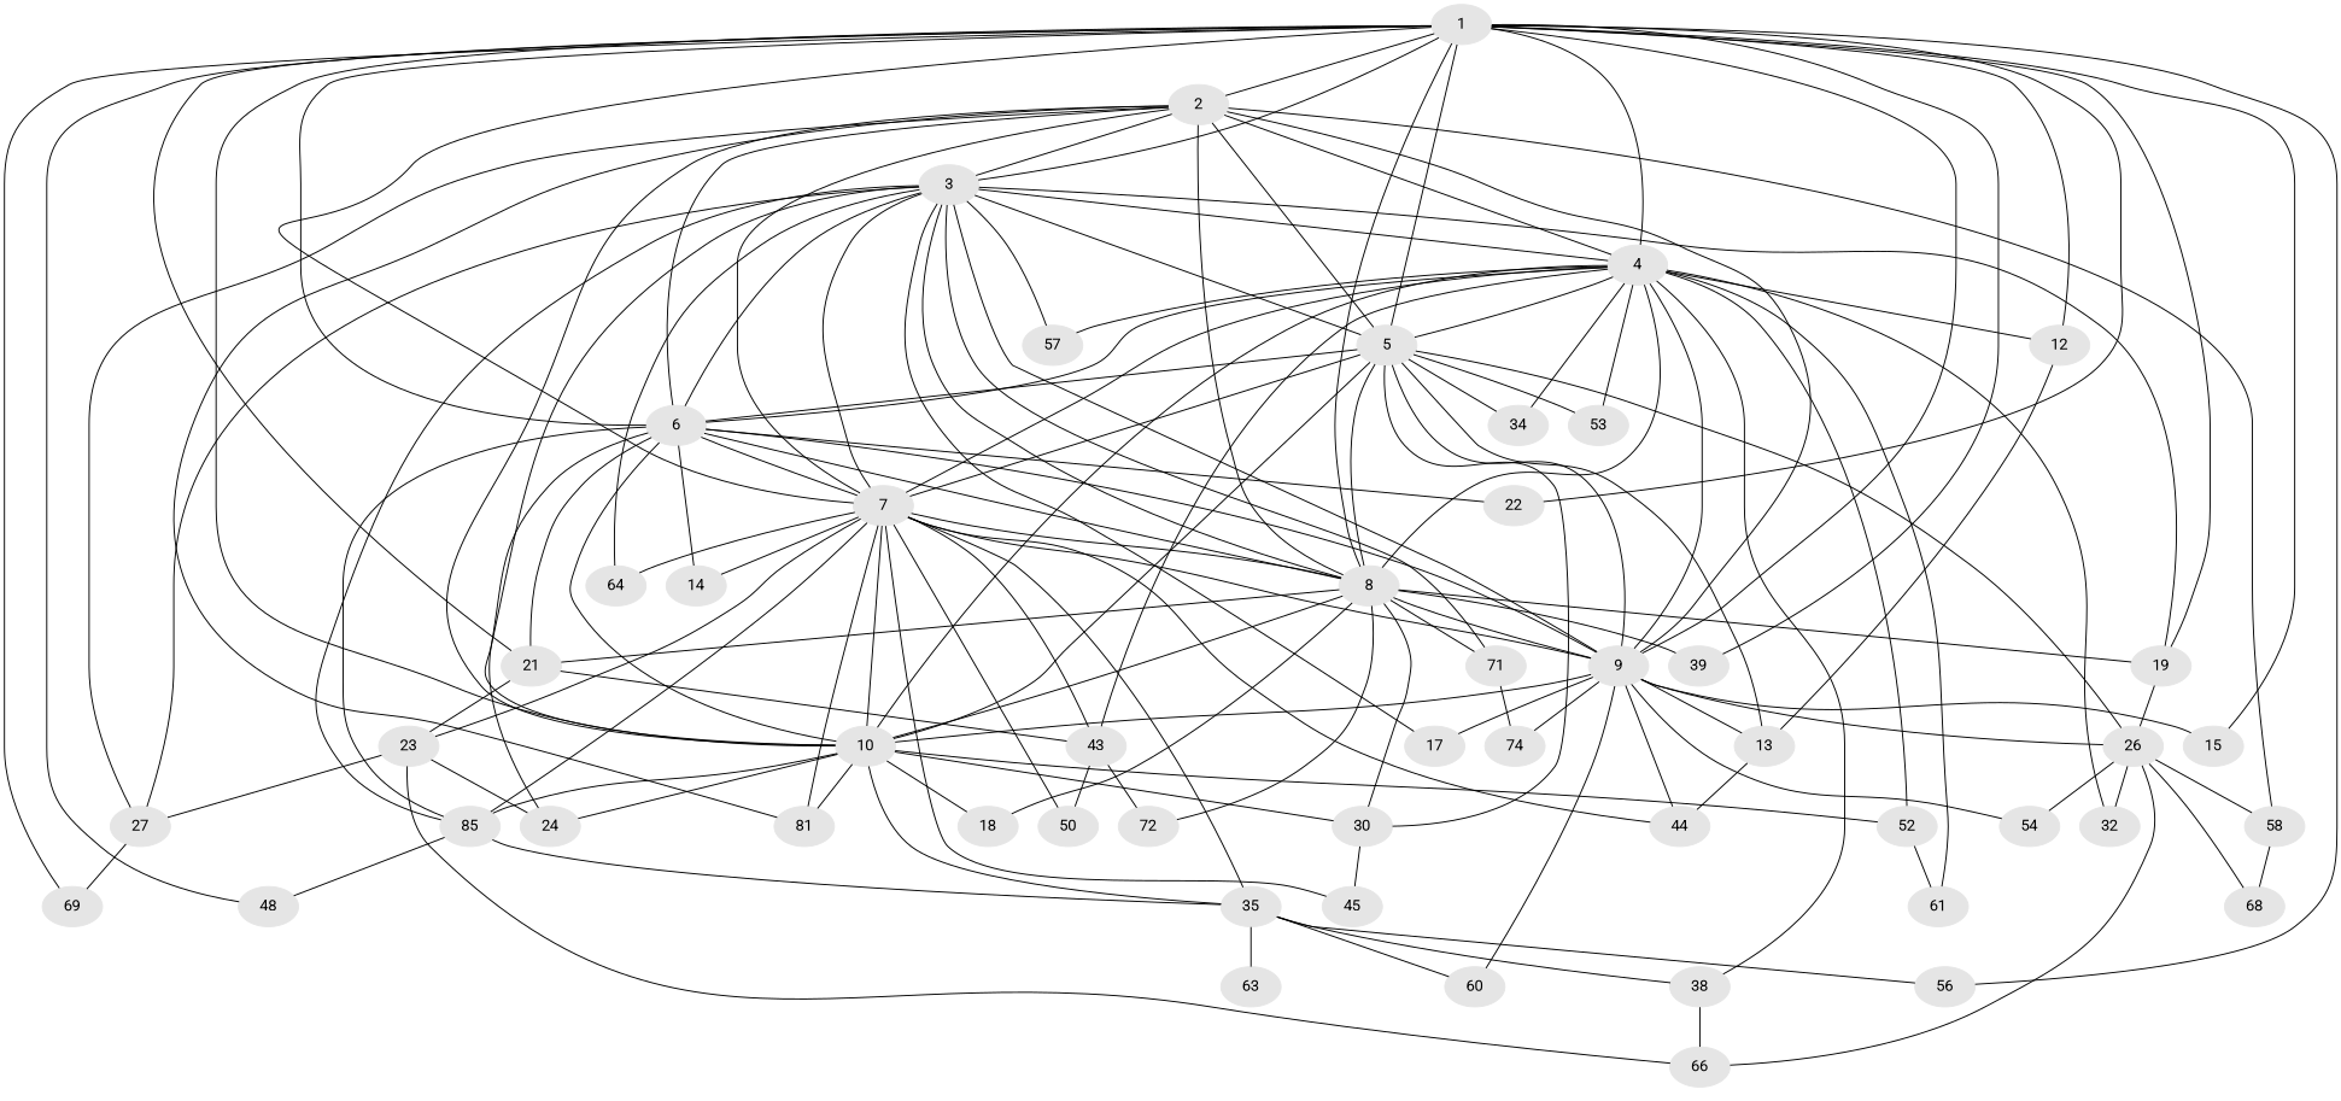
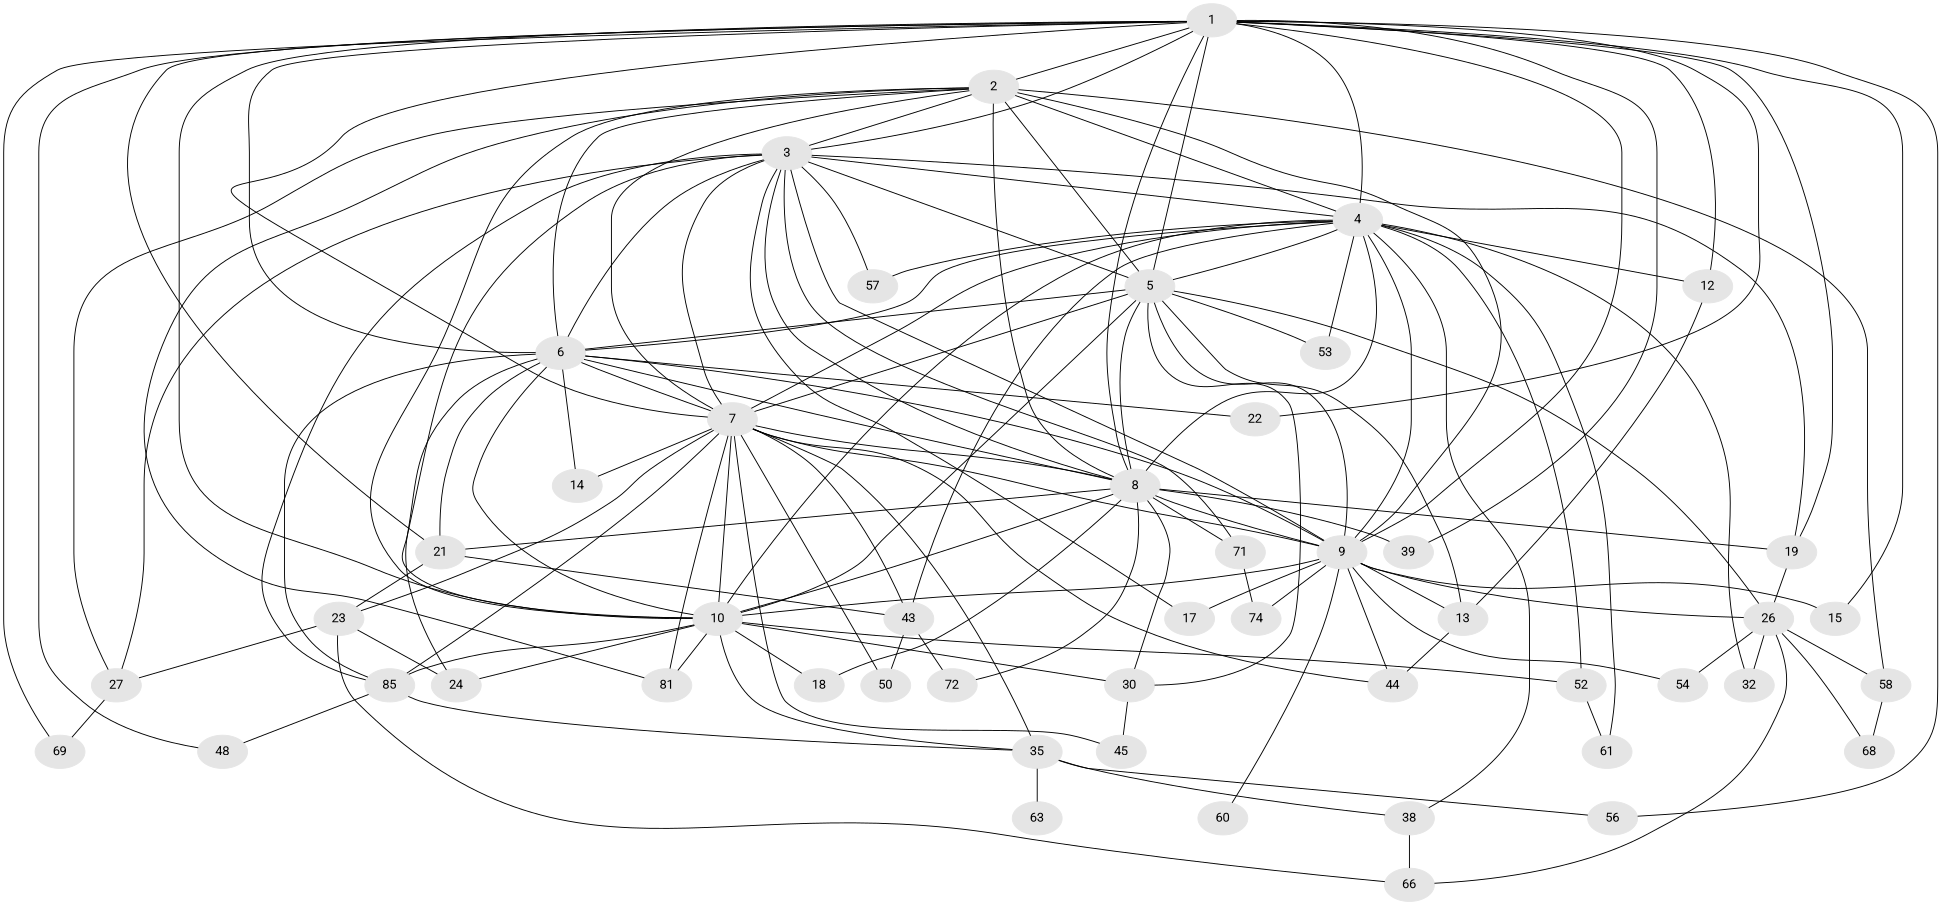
  graph {
    fontname=Roboto
    node [color=gray90 fontname=Roboto style=filled]
    edge [fontname=Roboto]
    1 [super="+42"]
    2 [super="+16"]
    3 [super="+37"]
    4 [super="+41"]
    5 [super="+40"]
    6 [super="+62"]
    7 [super="+20"]
    8 [super="+67"]
    9 [super="+49"]
    10
    12
    15
    19
    21 [super="+31"]
    22
    39
    48
    56
    69
    n20 [label=81 super="+47"]
    27 [super="+46"]
    58
    17
    n24 [label=85 super="+28"]
    57
-   64
    71
    32
-   34
    38
    43 [super="+70"]
    52
    53
    61
    13 [super="+29"]
    26 [super="+51"]
    30 [super="+55"]
    14
    24 [super="+33"]
    23 [super="+65"]
    35 [super="+36"]
    44 [super="+59"]
    45
    50
    18
    72
    54
    60
    74
    68
    66 [super="+73"]
    63
    1 -- 2
    1 -- 3 [weight=2]
    1 -- 4 [weight=2]
    1 -- 5
    1 -- 6
    1 -- 7
    1 -- 8
    1 -- 9
    1 -- 10
    1 -- 12
    1 -- 15
    1 -- 19
    1 -- 21
    1 -- 22
    1 -- 39
    1 -- 48
    1 -- 56
    1 -- 69
    2 -- 3
    2 -- 4
    2 -- 5 [weight=2]
    2 -- 6
    2 -- 7
    2 -- 8
    2 -- 9
    2 -- 10
    2 -- n20
    2 -- 27
    2 -- 58
    3 -- 4
    3 -- 5
    3 -- 6
    3 -- 7
    3 -- 8
    3 -- 9
    3 -- 10
    3 -- 19
    3 -- 27
    3 -- 17
    3 -- n24
    3 -- 57
-   3 -- 64
    3 -- 71
    4 -- 5
    4 -- 6
    4 -- 7
    4 -- 8
    4 -- 9 [weight=2]
    4 -- 10
    4 -- 12
    4 -- 57
    4 -- 32
-   4 -- 34
    4 -- 38
    4 -- 43
    4 -- 52
    4 -- 53
    4 -- 61
    5 -- 6
    5 -- 7
    5 -- 8
    5 -- 9
    5 -- 10
-   5 -- 34
    5 -- 53
    5 -- 13
    5 -- 26
    5 -- 30
    6 -- 7
    6 -- 8
    6 -- 9
    6 -- 10
    6 -- 21
    6 -- 22
    6 -- n24
    6 -- 14
    6 -- 24
    7 -- 8
    7 -- 9
    7 -- 10 [weight=2]
    7 -- n20
    7 -- n24
-   7 -- 64
    7 -- 43
    7 -- 14
    7 -- 23 [weight=2]
    7 -- 35
    7 -- 44
    7 -- 45
    7 -- 50
    8 -- 9
    8 -- 10
    8 -- 19
    8 -- 21
    8 -- 39
    8 -- 71
    8 -- 30
    8 -- 18
    8 -- 72
    9 -- 10
    9 -- 15 [weight=2]
    9 -- 17
    9 -- 13
    9 -- 26
    9 -- 44
    9 -- 54
    9 -- 60
    9 -- 74
    10 -- n20
    10 -- n24
    10 -- 52
    10 -- 30
    10 -- 24
    10 -- 35
    10 -- 18
    12 -- 13
    19 -- 26
    21 -- 43
    21 -- 23
    27 -- 69
    58 -- 68
    n24 -- 48
    n24 -- 35
    71 -- 74
    38 -- 66
    43 -- 50
    43 -- 72
    52 -- 61
    13 -- 44
    26 -- 58
    26 -- 32
    26 -- 54
    26 -- 68
    26 -- 66
    30 -- 45
    23 -- 27
    23 -- 24
    23 -- 66
    35 -- 56
    35 -- 38
-   35 -- 60
    35 -- 63 [weight=2]
  }
